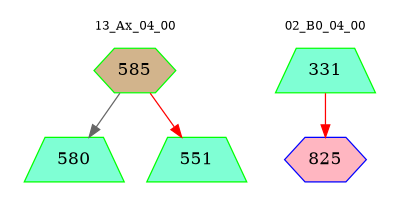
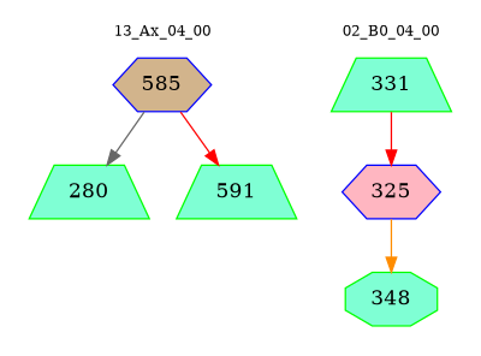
  digraph {
    node [color=green fillcolor=aquamarine shape=trapezium style=filled]
    edge [color=red]
-   n1 [label=580]
-   n2 [fillcolor=tan label=585 shape=hexagon]
-   n3 [label=551]
+   n1 [label=280]
+   n2 [color=blue fillcolor=tan label=585 shape=hexagon]
+   n3 [label=591]
    n4 [label=331]
-   n5 [color=blue fillcolor=lightpink label=825 shape=hexagon]
+   n5 [color=blue fillcolor=lightpink label=325 shape=hexagon]
+   n6 [label=348 shape=octagon]
    subgraph cluster_1 {
      color=white
      fontsize=10
      label="13_Ax_04_00"
      n1
      n2
      n3
    }
    subgraph cluster_2 {
      color=white
      fontsize=10
      label="02_B0_04_00"
      n4
      n5
+     n6
    }
    n2 -> n1 [color=gray40]
    n2 -> n3
    n4 -> n5
+   n5 -> n6 [color=darkorange]
  }
